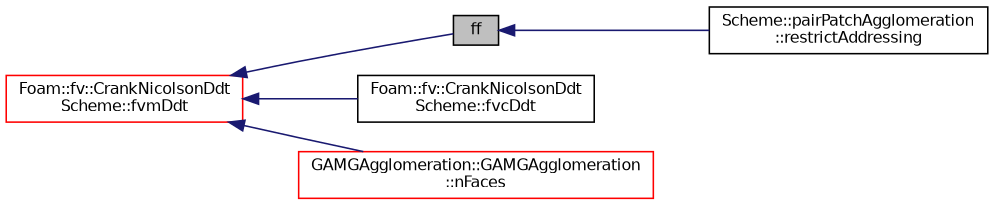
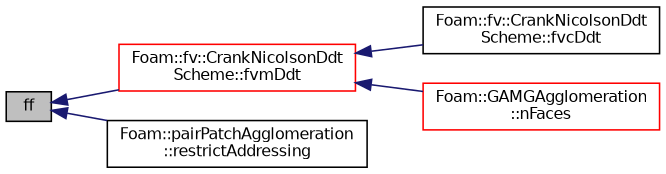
  digraph {
    rankdir=LR
    node [color=black fontname=Helvetica fontsize=10 shape=record]
    edge [color=midnightblue dir=back fontname=Helvetica fontsize=10 labelfontname=Helvetica labelfontsize=10 style=solid]
    n1 [fillcolor=grey75 fontcolor=black height=0.2 label=ff style=filled width=0.4]
    n2 [color=red height=0.2 label="Foam::fv::CrankNicolsonDdt\lScheme::fvmDdt" width=0.4]
-   n3 [height=0.2 label="Scheme::pairPatchAgglomeration\l::restrictAddressing" width=0.4]
+   n3 [height=0.2 label="Foam::pairPatchAgglomeration\l::restrictAddressing" width=0.4]
    n4 [height=0.2 label="Foam::fv::CrankNicolsonDdt\lScheme::fvcDdt" width=0.4]
-   n5 [color=red height=0.2 label="GAMGAgglomeration::GAMGAgglomeration\l::nFaces" width=0.4]
-   n2 -> n1
+   n5 [color=red height=0.2 label="Foam::GAMGAgglomeration\l::nFaces" width=0.4]
+   n1 -> n2
    n1 -> n3
    n2 -> n4
    n2 -> n5
  }
